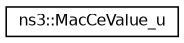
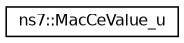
  digraph {
    rankdir=LR
-   n1 [color=black fillcolor=white fontname=Helvetica fontsize=10 height=0.2 label="ns3::MacCeValue_u" shape=record style=filled width=0.4]
+   n1 [color=black fillcolor=white fontname=Helvetica fontsize=10 height=0.2 label="ns7::MacCeValue_u" shape=record style=filled width=0.4]
  }
